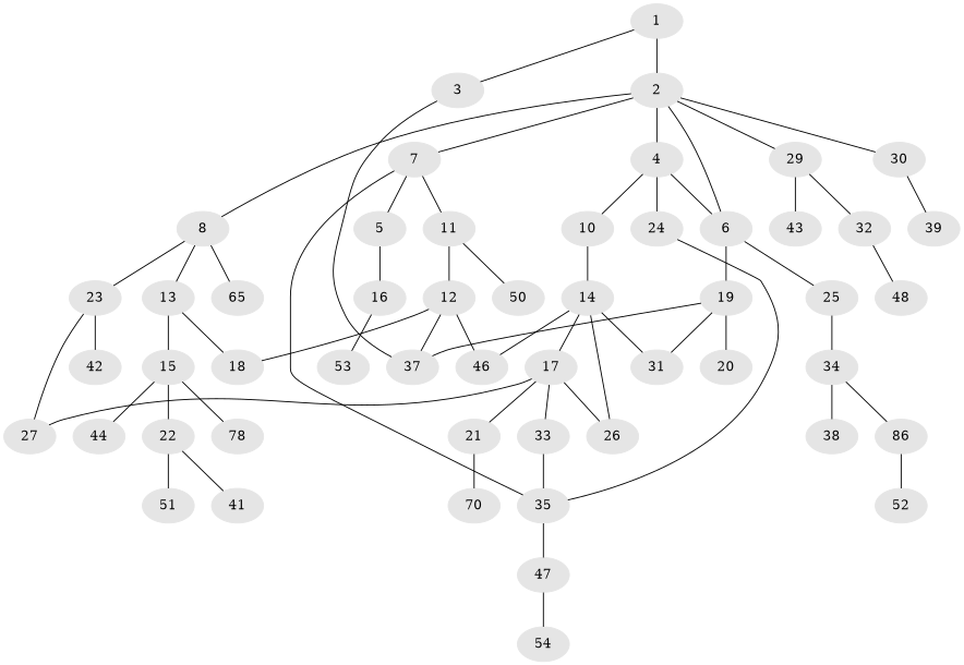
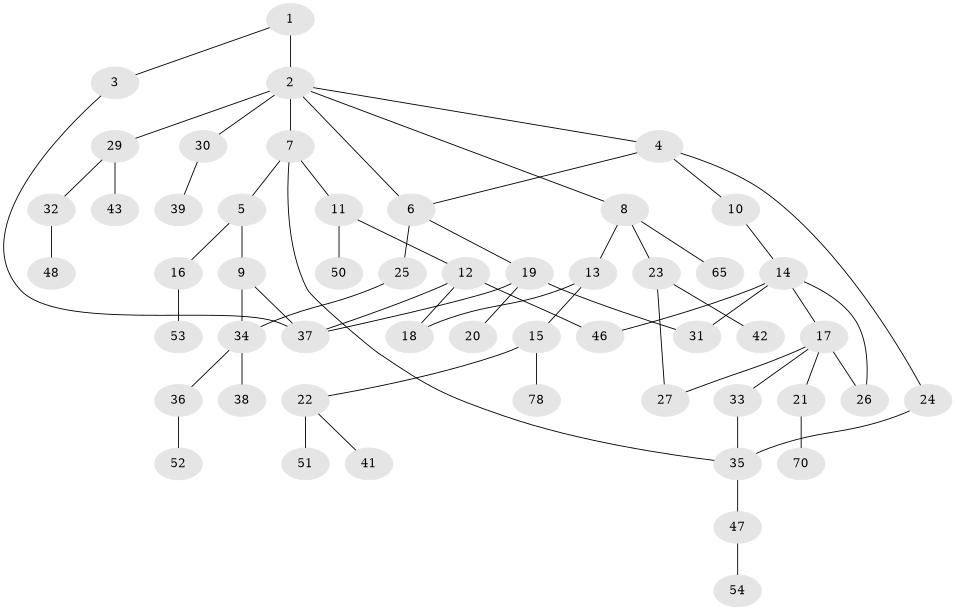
  graph {
    node [color=gray90 style=filled]
    edge [weight=1.0]
    1
    2
    3
    4
    6
    7
    8
    29
    30
    37
    10
    24
    5
+   9
    16
    19
    25
    11
    35
    13
    23
    n22 [label=65]
    32
    43
    39
    14
    34
    53
    31
    20
    12
    50
    47
    18
    15
    27
    42
-   36 [label=86]
+   36
    38
    46
    17
    26
    22
    n44 [label=78]
-   44
    21
    33
    41
    51
    n50 [label=70]
    48
    52
    54
    1 -- 2 [weight=3.0]
    1 -- 3
    2 -- 4
    2 -- 6
    2 -- 7
    2 -- 8
    2 -- 29
    2 -- 30
    3 -- 37
    4 -- 6
    4 -- 10
    4 -- 24
    6 -- 19
    6 -- 25
    7 -- 5
    7 -- 11
    7 -- 35
    8 -- 13
    8 -- 23
    8 -- n22
    29 -- 32
    29 -- 43 [weight=2.0]
    30 -- 39
    10 -- 14
    24 -- 35
+   5 -- 9
    5 -- 16
+   9 -- 37
+   9 -- 34
    16 -- 53
    19 -- 37
    19 -- 31
    19 -- 20 [weight=2.0]
    25 -- 34
    11 -- 12
    11 -- 50
    35 -- 47
    13 -- 18
    13 -- 15
    23 -- 27
    23 -- 42
    32 -- 48
    14 -- 31
    14 -- 46
    14 -- 17
    14 -- 26
    34 -- 36
    34 -- 38 [weight=2.0]
    12 -- 37
    12 -- 18
    12 -- 46
    47 -- 54
    15 -- 22
    15 -- n44
-   15 -- 44
    36 -- 52
    17 -- 27
    17 -- 26
    17 -- 21
    17 -- 33
    22 -- 41
    22 -- 51 [weight=2.0]
    21 -- n50
    33 -- 35
  }
